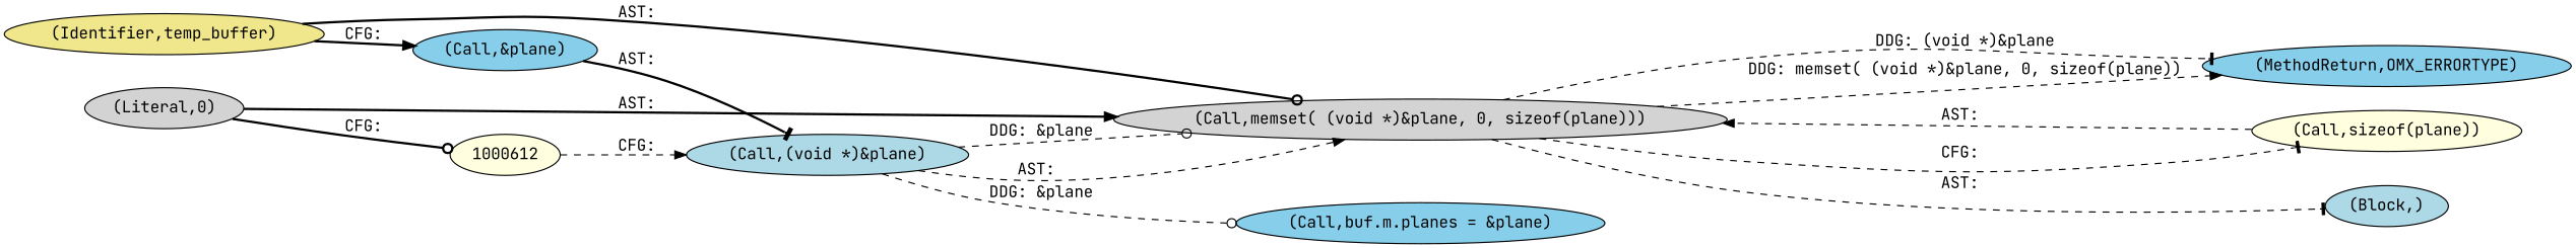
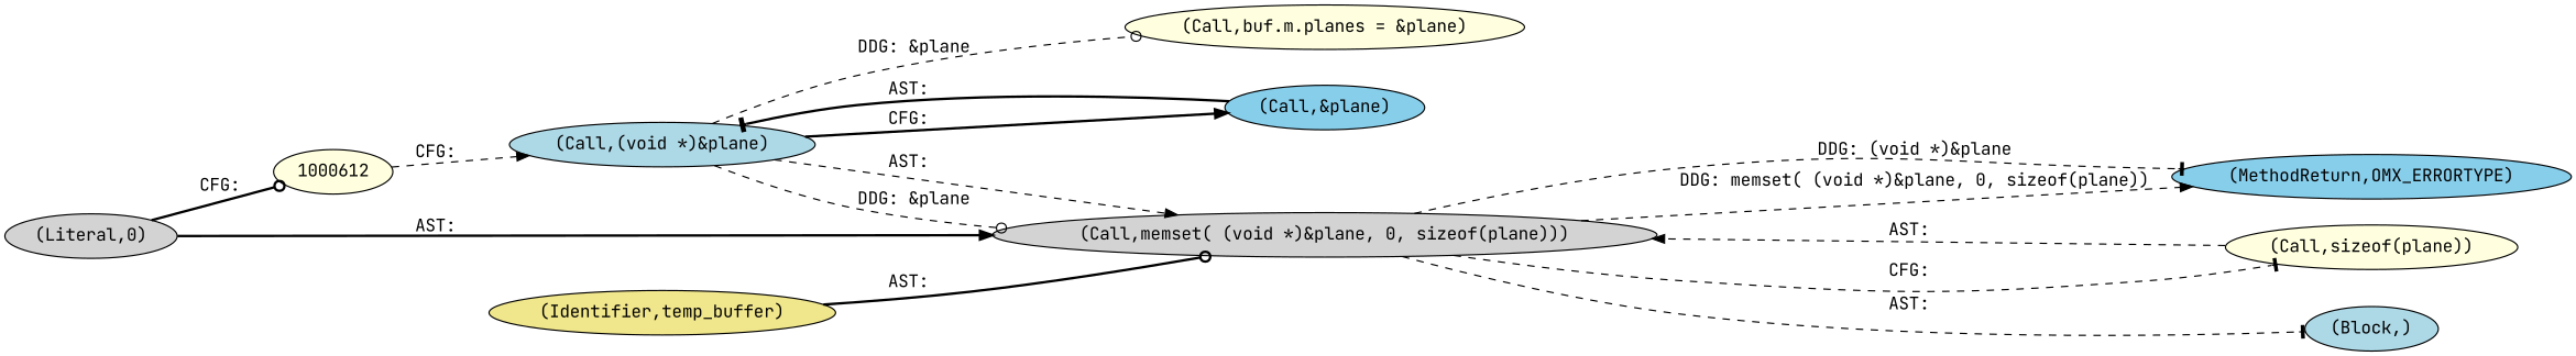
  digraph {
    fontname="JetBrains Mono"
    rankdir=LR
    node [fillcolor=lightyellow fontname="JetBrains Mono" style=filled]
    edge [arrowhead=normal fontname="JetBrains Mono" style=dashed]
    n1 [fillcolor=lightgrey label="(Call,memset( (void *)&plane, 0, sizeof(plane)))"]
    n2 [fillcolor=skyblue label="(MethodReturn,OMX_ERRORTYPE)"]
    n3 [label="(Call,sizeof(plane))"]
    n4 [fillcolor=lightblue label="(Block,)"]
    n5 [fillcolor=lightblue label="(Call,(void *)&plane)"]
-   n6 [fillcolor=skyblue label="(Call,buf.m.planes = &plane)"]
+   n6 [label="(Call,buf.m.planes = &plane)"]
    n7 [fillcolor=skyblue label="(Call,&plane)"]
    n8 [fillcolor=lightgrey label="(Literal,0)"]
    1000612
    n10 [fillcolor=khaki label="(Identifier,temp_buffer)"]
    n1 -> n2 [label="DDG: memset( (void *)&plane, 0, sizeof(plane))"]
    n1 -> n2 [arrowhead=tee label="DDG: (void *)&plane"]
    n1 -> n3 [arrowhead=tee label="CFG: "]
    n1 -> n4 [arrowhead=tee label="AST: "]
    n3 -> n1 [label="AST: "]
    n5 -> n1 [label="AST: "]
    n5 -> n1 [arrowhead=odot label="DDG: &plane"]
    n5 -> n6 [arrowhead=odot label="DDG: &plane"]
-   n10 -> n7 [label="CFG: " style=bold]
+   n5 -> n7 [label="CFG: " style=bold]
    n7 -> n5 [arrowhead=tee label="AST: " style=bold]
    n8 -> n1 [label="AST: " style=bold]
    n8 -> 1000612 [arrowhead=odot label="CFG: " style=bold]
    1000612 -> n5 [label="CFG: "]
    n10 -> n1 [arrowhead=odot label="AST: " style=bold]
  }
